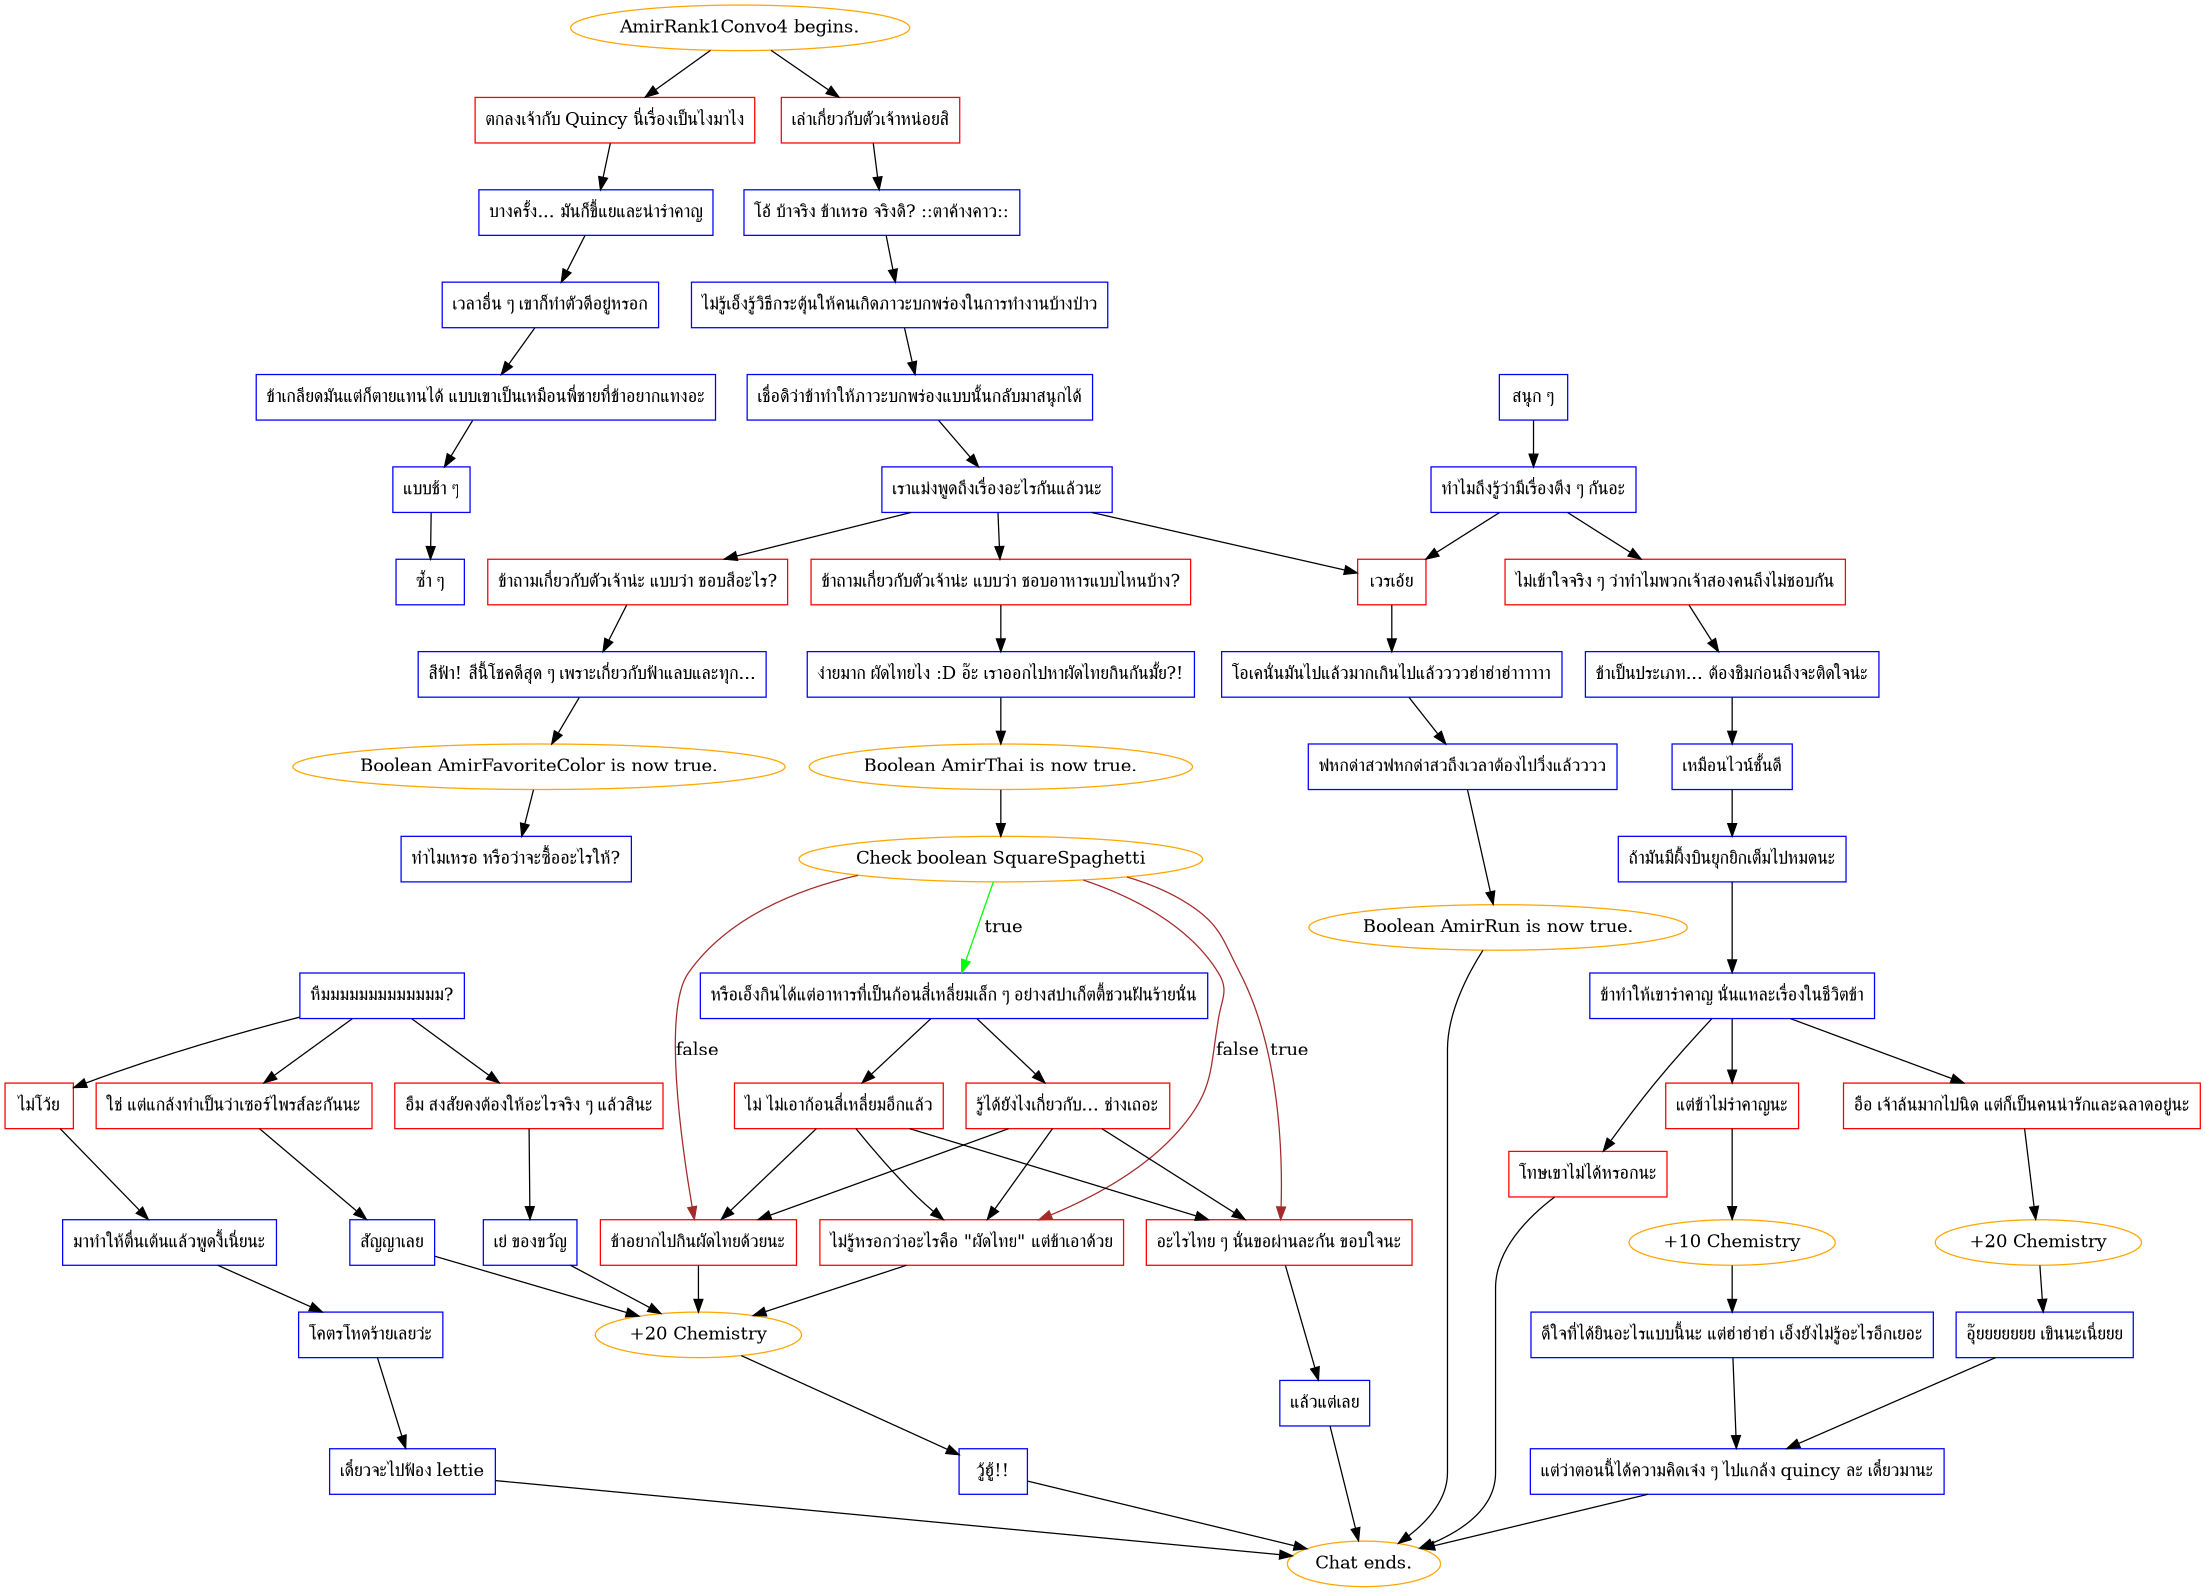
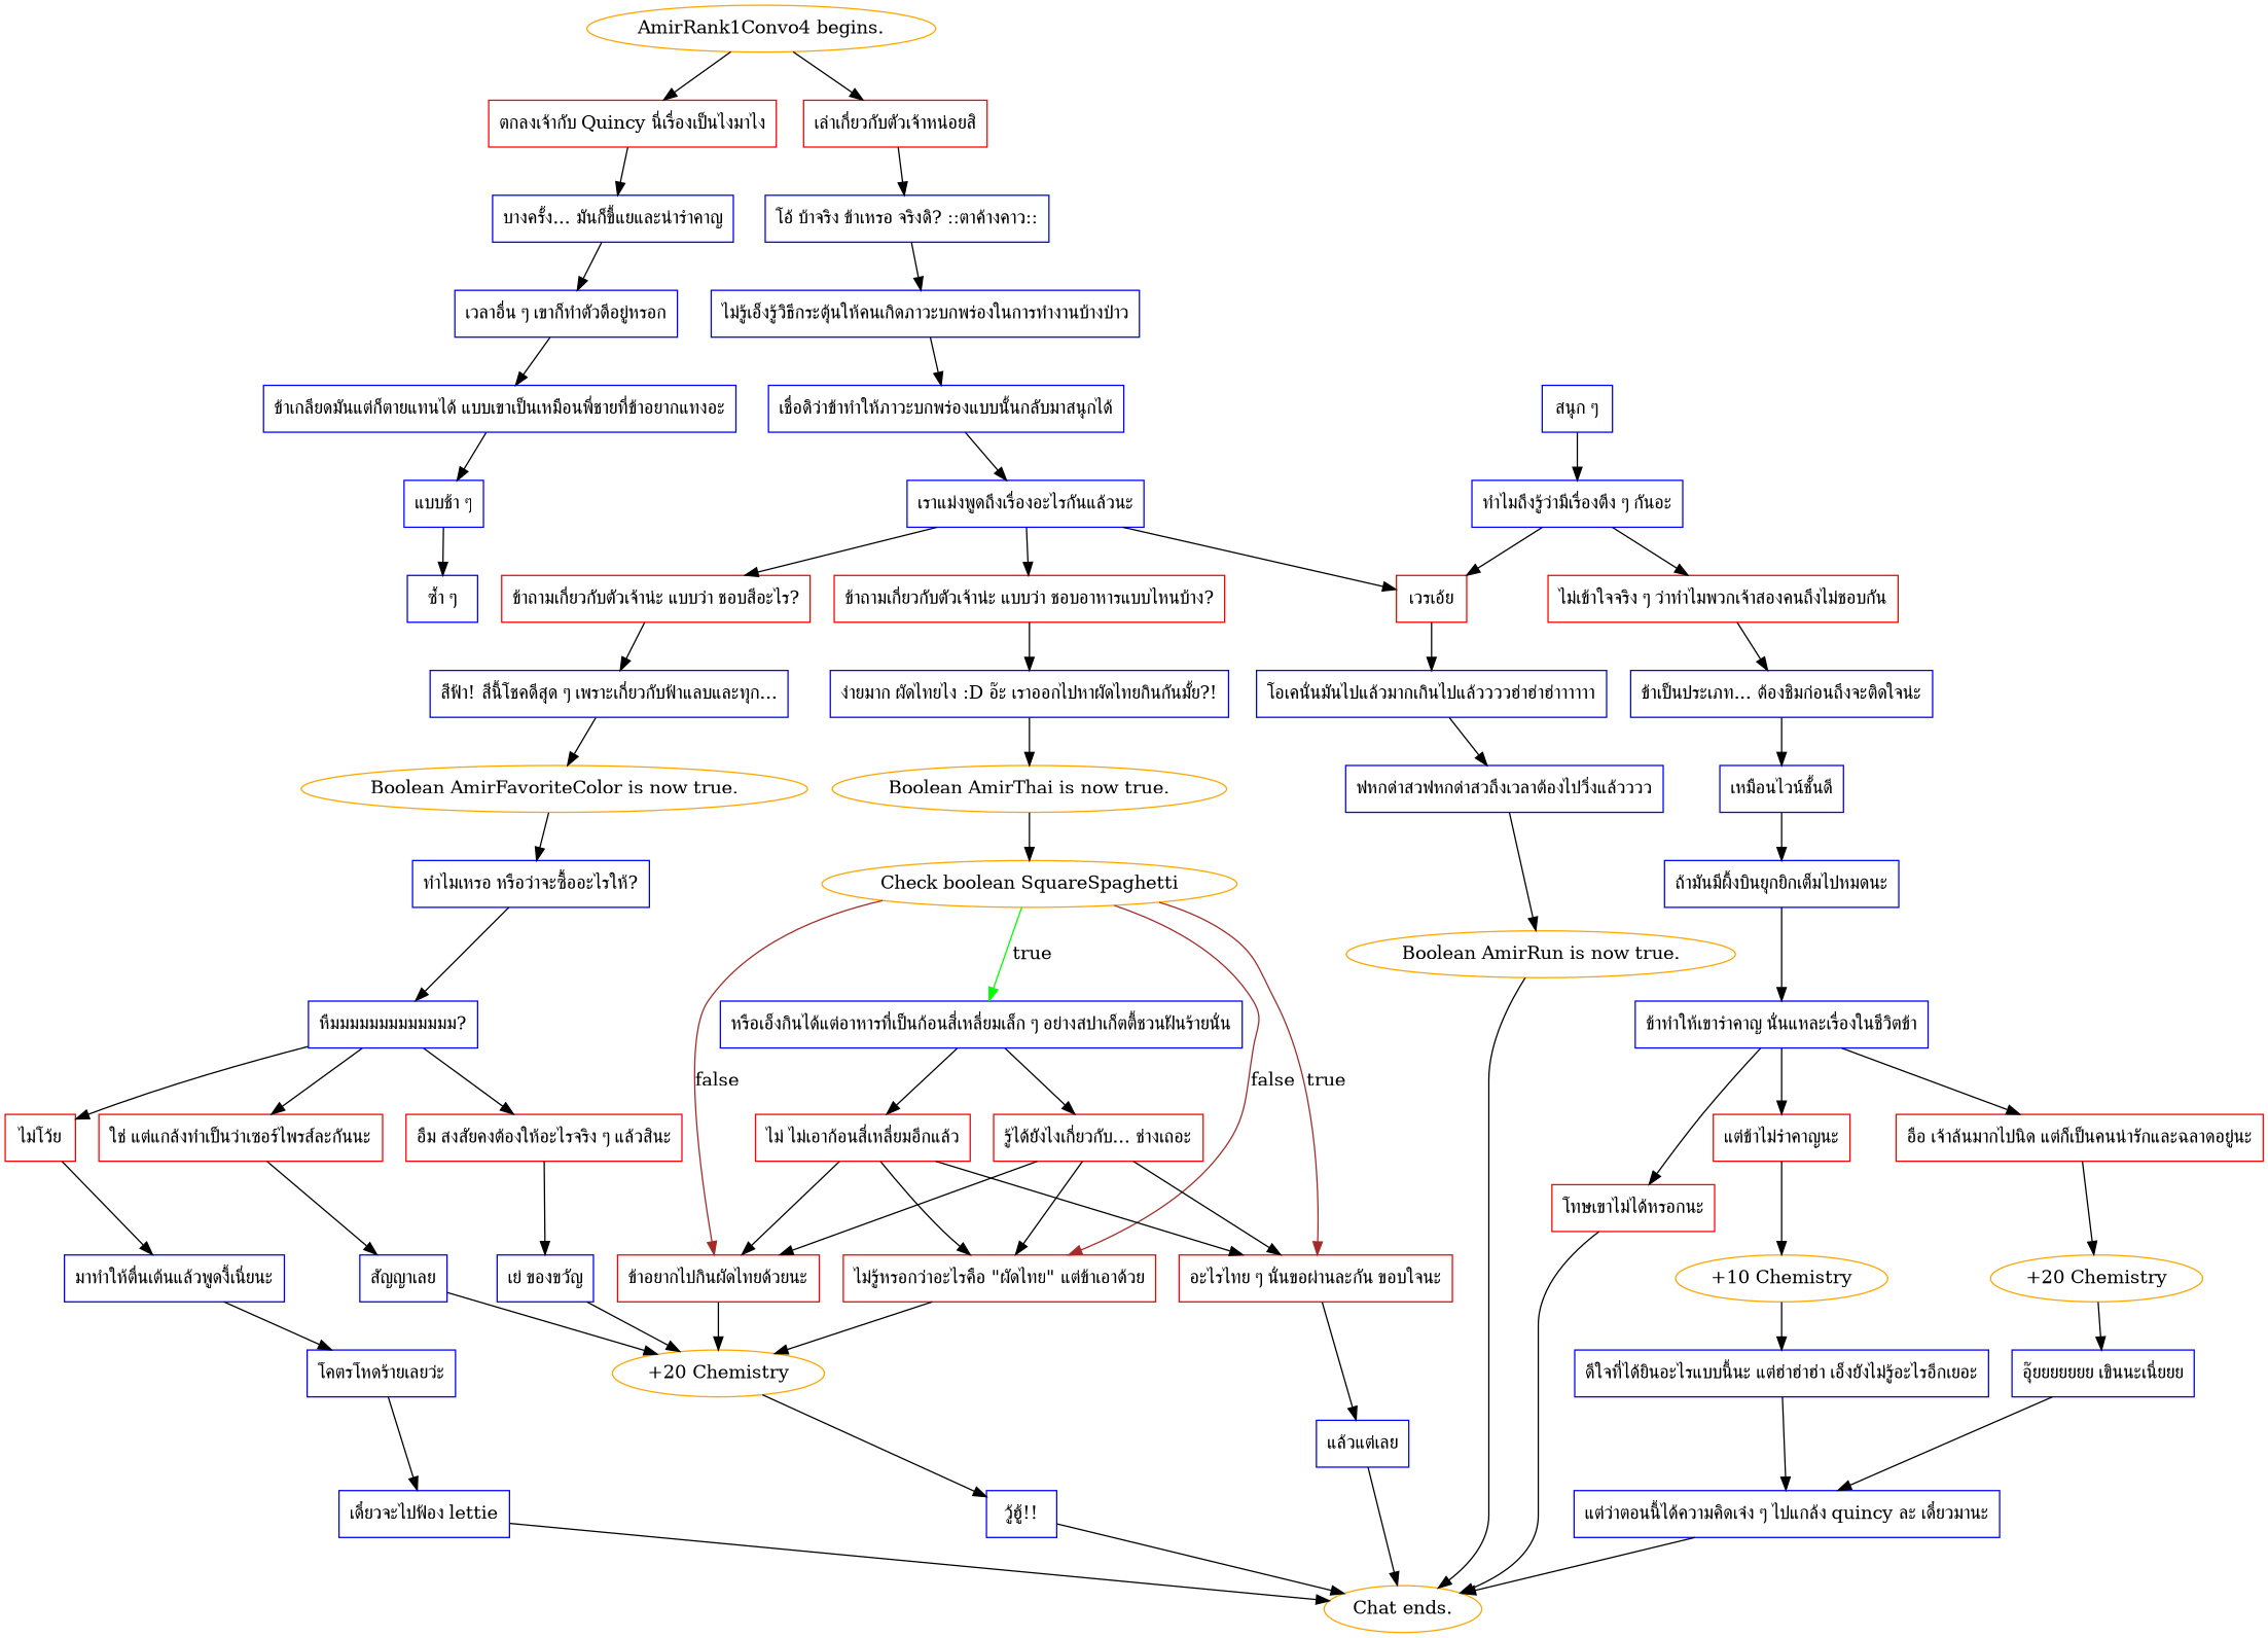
  digraph {
    node [color=blue shape=box]
    "AmirRank1Convo4 begins." [color=orange shape=""]
    n2 [color=red label="ตกลงเจ้ากับ Quincy นี่เรื่องเป็นไงมาไง"]
    n3 [color=red label="เล่าเกี่ยวกับตัวเจ้าหน่อยสิ"]
    n4 [label="บางครั้ง... มันก็ขี้แยและน่ารำคาญ"]
    n5 [label="โอ้ บ้าจริง ข้าเหรอ จริงดิ? ::ตาค้างคาว::"]
    n6 [label="เวลาอื่น ๆ เขาก็ทำตัวดีอยู่หรอก"]
    n7 [label="ไม่รู้เอ็งรู้วิธีกระตุ้นให้คนเกิดภาวะบกพร่องในการทำงานบ้างป่าว"]
    n8 [label="ข้าเกลียดมันแต่ก็ตายแทนได้ แบบเขาเป็นเหมือนพี่ชายที่ข้าอยากแทงอะ"]
    n9 [label="เชื่อดิว่าข้าทำให้ภาวะบกพร่องแบบนั้นกลับมาสนุกได้"]
    n10 [label="แบบช้า ๆ"]
    n11 [label="เราแม่งพูดถึงเรื่องอะไรกันแล้วนะ"]
    n12 [label="ซ้ำ ๆ"]
    n13 [color=red label="เวรเอ้ย"]
    n14 [color=red label="ข้าถามเกี่ยวกับตัวเจ้าน่ะ แบบว่า ชอบอาหารแบบไหนบ้าง?"]
    n15 [color=red label="ข้าถามเกี่ยวกับตัวเจ้าน่ะ แบบว่า ชอบสีอะไร?"]
    n16 [label="โอเคนั่นมันไปแล้วมากเกินไปแล้ววววฮ่าฮ่าฮ่าาาาาา"]
    n17 [label="ง่ายมาก ผัดไทยไง :D อ๊ะ เราออกไปหาผัดไทยกินกันมั้ย?!"]
    n18 [label="สีฟ้า! สีนี้โชคดีสุด ๆ เพราะเกี่ยวกับฟ้าแลบและทุก..."]
    n19 [label="สนุก ๆ"]
    n20 [label="ทำไมถึงรู้ว่ามีเรื่องตึง ๆ กันอะ"]
    n21 [label="ฟหกด่าสวฟหกด่าสวถึงเวลาต้องไปวิ่งแล้วววว"]
    n22 [color=orange label="Boolean AmirThai is now true." shape=""]
    n23 [color=orange label="Boolean AmirFavoriteColor is now true." shape=""]
    n24 [color=red label="ไม่เข้าใจจริง ๆ ว่าทำไมพวกเจ้าสองคนถึงไม่ชอบกัน"]
    n25 [color=orange label="Boolean AmirRun is now true." shape=""]
    n26 [color=orange label="Check boolean SquareSpaghetti" shape=""]
    n27 [label="ทำไมเหรอ หรือว่าจะซื้ออะไรให้?"]
    n28 [label="ข้าเป็นประเภท... ต้องชิมก่อนถึงจะติดใจน่ะ"]
    "Chat ends." [color=orange shape=""]
    n30 [label="หรือเอ็งกินได้แต่อาหารที่เป็นก้อนสี่เหลี่ยมเล็ก ๆ อย่างสปาเก็ตตี้ชวนฝันร้ายนั่น"]
    n31 [color=red label="อะไรไทย ๆ นั่นขอผ่านละกัน ขอบใจนะ"]
    n32 [color=red label="ไม่รู้หรอกว่าอะไรคือ \"ผัดไทย\" แต่ข้าเอาด้วย"]
    n33 [color=red label="ข้าอยากไปกินผัดไทยด้วยนะ"]
    n34 [label="หืมมมมมมมมมมมมม?"]
    n35 [label="เหมือนไวน์ชั้นดี"]
    n36 [color=red label="ไม่ ไม่เอาก้อนสี่เหลี่ยมอีกแล้ว"]
    n37 [color=red label="รู้ได้ยังไงเกี่ยวกับ... ช่างเถอะ"]
    n38 [label="แล้วแต่เลย"]
    n39 [color=orange label="+20 Chemistry" shape=""]
    n40 [color=red label="อืม สงสัยคงต้องให้อะไรจริง ๆ แล้วสินะ"]
    n41 [color=red label="ใช่ แต่แกล้งทำเป็นว่าเซอร์ไพรส์ละกันนะ"]
    n42 [color=red label="ไม่โว้ย"]
    n43 [label="ถ้ามันมีผึ้งบินยุกยิกเต็มไปหมดนะ"]
    n44 [label="วู้ฮู้!!"]
    n45 [label="เย่ ของขวัญ"]
    n46 [label="สัญญาเลย"]
    n47 [label="มาทำให้ตื่นเต้นแล้วพูดงี้เนี่ยนะ"]
    n48 [label="ข้าทำให้เขารำคาญ นั่นแหละเรื่องในชีวิตข้า"]
    n49 [label="โคตรโหดร้ายเลยว่ะ"]
    n50 [color=red label="อือ เจ้าล้นมากไปนิด แต่ก็เป็นคนน่ารักและฉลาดอยู่นะ"]
    n51 [color=red label="แต่ข้าไม่รำคาญนะ"]
    n52 [color=red label="โทษเขาไม่ได้หรอกนะ"]
    n53 [label="เดี๋ยวจะไปฟ้อง lettie"]
    n54 [color=orange label="+20 Chemistry" shape=""]
    n55 [color=orange label="+10 Chemistry" shape=""]
    n56 [label="อุ๊ยยยยยยย เขินนะเนี่ยยย"]
    n57 [label="ดีใจที่ได้ยินอะไรแบบนี้นะ แต่ฮ่าฮ่าฮ่า เอ็งยังไม่รู้อะไรอีกเยอะ"]
    n58 [label="แต่ว่าตอนนี้ได้ความคิดเจ๋ง ๆ ไปแกล้ง quincy ละ เดี๋ยวมานะ"]
    "AmirRank1Convo4 begins." -> n2
    "AmirRank1Convo4 begins." -> n3
    n2 -> n4
    n3 -> n5
    n4 -> n6
    n5 -> n7
    n6 -> n8
    n7 -> n9
    n8 -> n10
    n9 -> n11
    n10 -> n12
    n11 -> n13
    n11 -> n14
    n11 -> n15
    n13 -> n16
    n14 -> n17
    n15 -> n18
    n16 -> n21
    n17 -> n22
    n18 -> n23
    n19 -> n20
    n20 -> n13
    n20 -> n24
    n21 -> n25
    n22 -> n26
    n23 -> n27
    n24 -> n28
    n25 -> "Chat ends."
    n26 -> n30 [color=green label=true]
    n26 -> n31 [color=brown label=true]
    n26 -> n32 [color=brown label=false]
    n26 -> n33 [color=brown label=false]
+   n27 -> n34
    n28 -> n35
    n30 -> n36
    n30 -> n37
    n31 -> n38
    n32 -> n39
    n33 -> n39
    n34 -> n40
    n34 -> n41
    n34 -> n42
    n35 -> n43
    n36 -> n31
    n36 -> n32
    n36 -> n33
    n37 -> n31
    n37 -> n32
    n37 -> n33
    n38 -> "Chat ends."
    n39 -> n44
    n40 -> n45
    n41 -> n46
    n42 -> n47
    n43 -> n48
    n44 -> "Chat ends."
    n45 -> n39
    n46 -> n39
    n47 -> n49
    n48 -> n50
    n48 -> n51
    n48 -> n52
    n49 -> n53
    n50 -> n54
    n51 -> n55
    n52 -> "Chat ends."
    n53 -> "Chat ends."
    n54 -> n56
    n55 -> n57
    n56 -> n58
    n57 -> n58
    n58 -> "Chat ends."
  }
